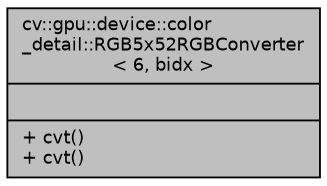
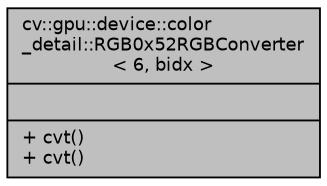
  digraph {
-   n1 [color=black fillcolor=grey75 fontcolor=black fontname=Helvetica fontsize=10 height=0.2 label="{cv::gpu::device::color\l_detail::RGB5x52RGBConverter\l\< 6, bidx \>\n||+ cvt()\l+ cvt()\l}" shape=record style=filled width=0.4]
+   n1 [color=black fillcolor=grey75 fontcolor=black fontname=Helvetica fontsize=10 height=0.2 label="{cv::gpu::device::color\l_detail::RGB0x52RGBConverter\l\< 6, bidx \>\n||+ cvt()\l+ cvt()\l}" shape=record style=filled width=0.4]
  }
